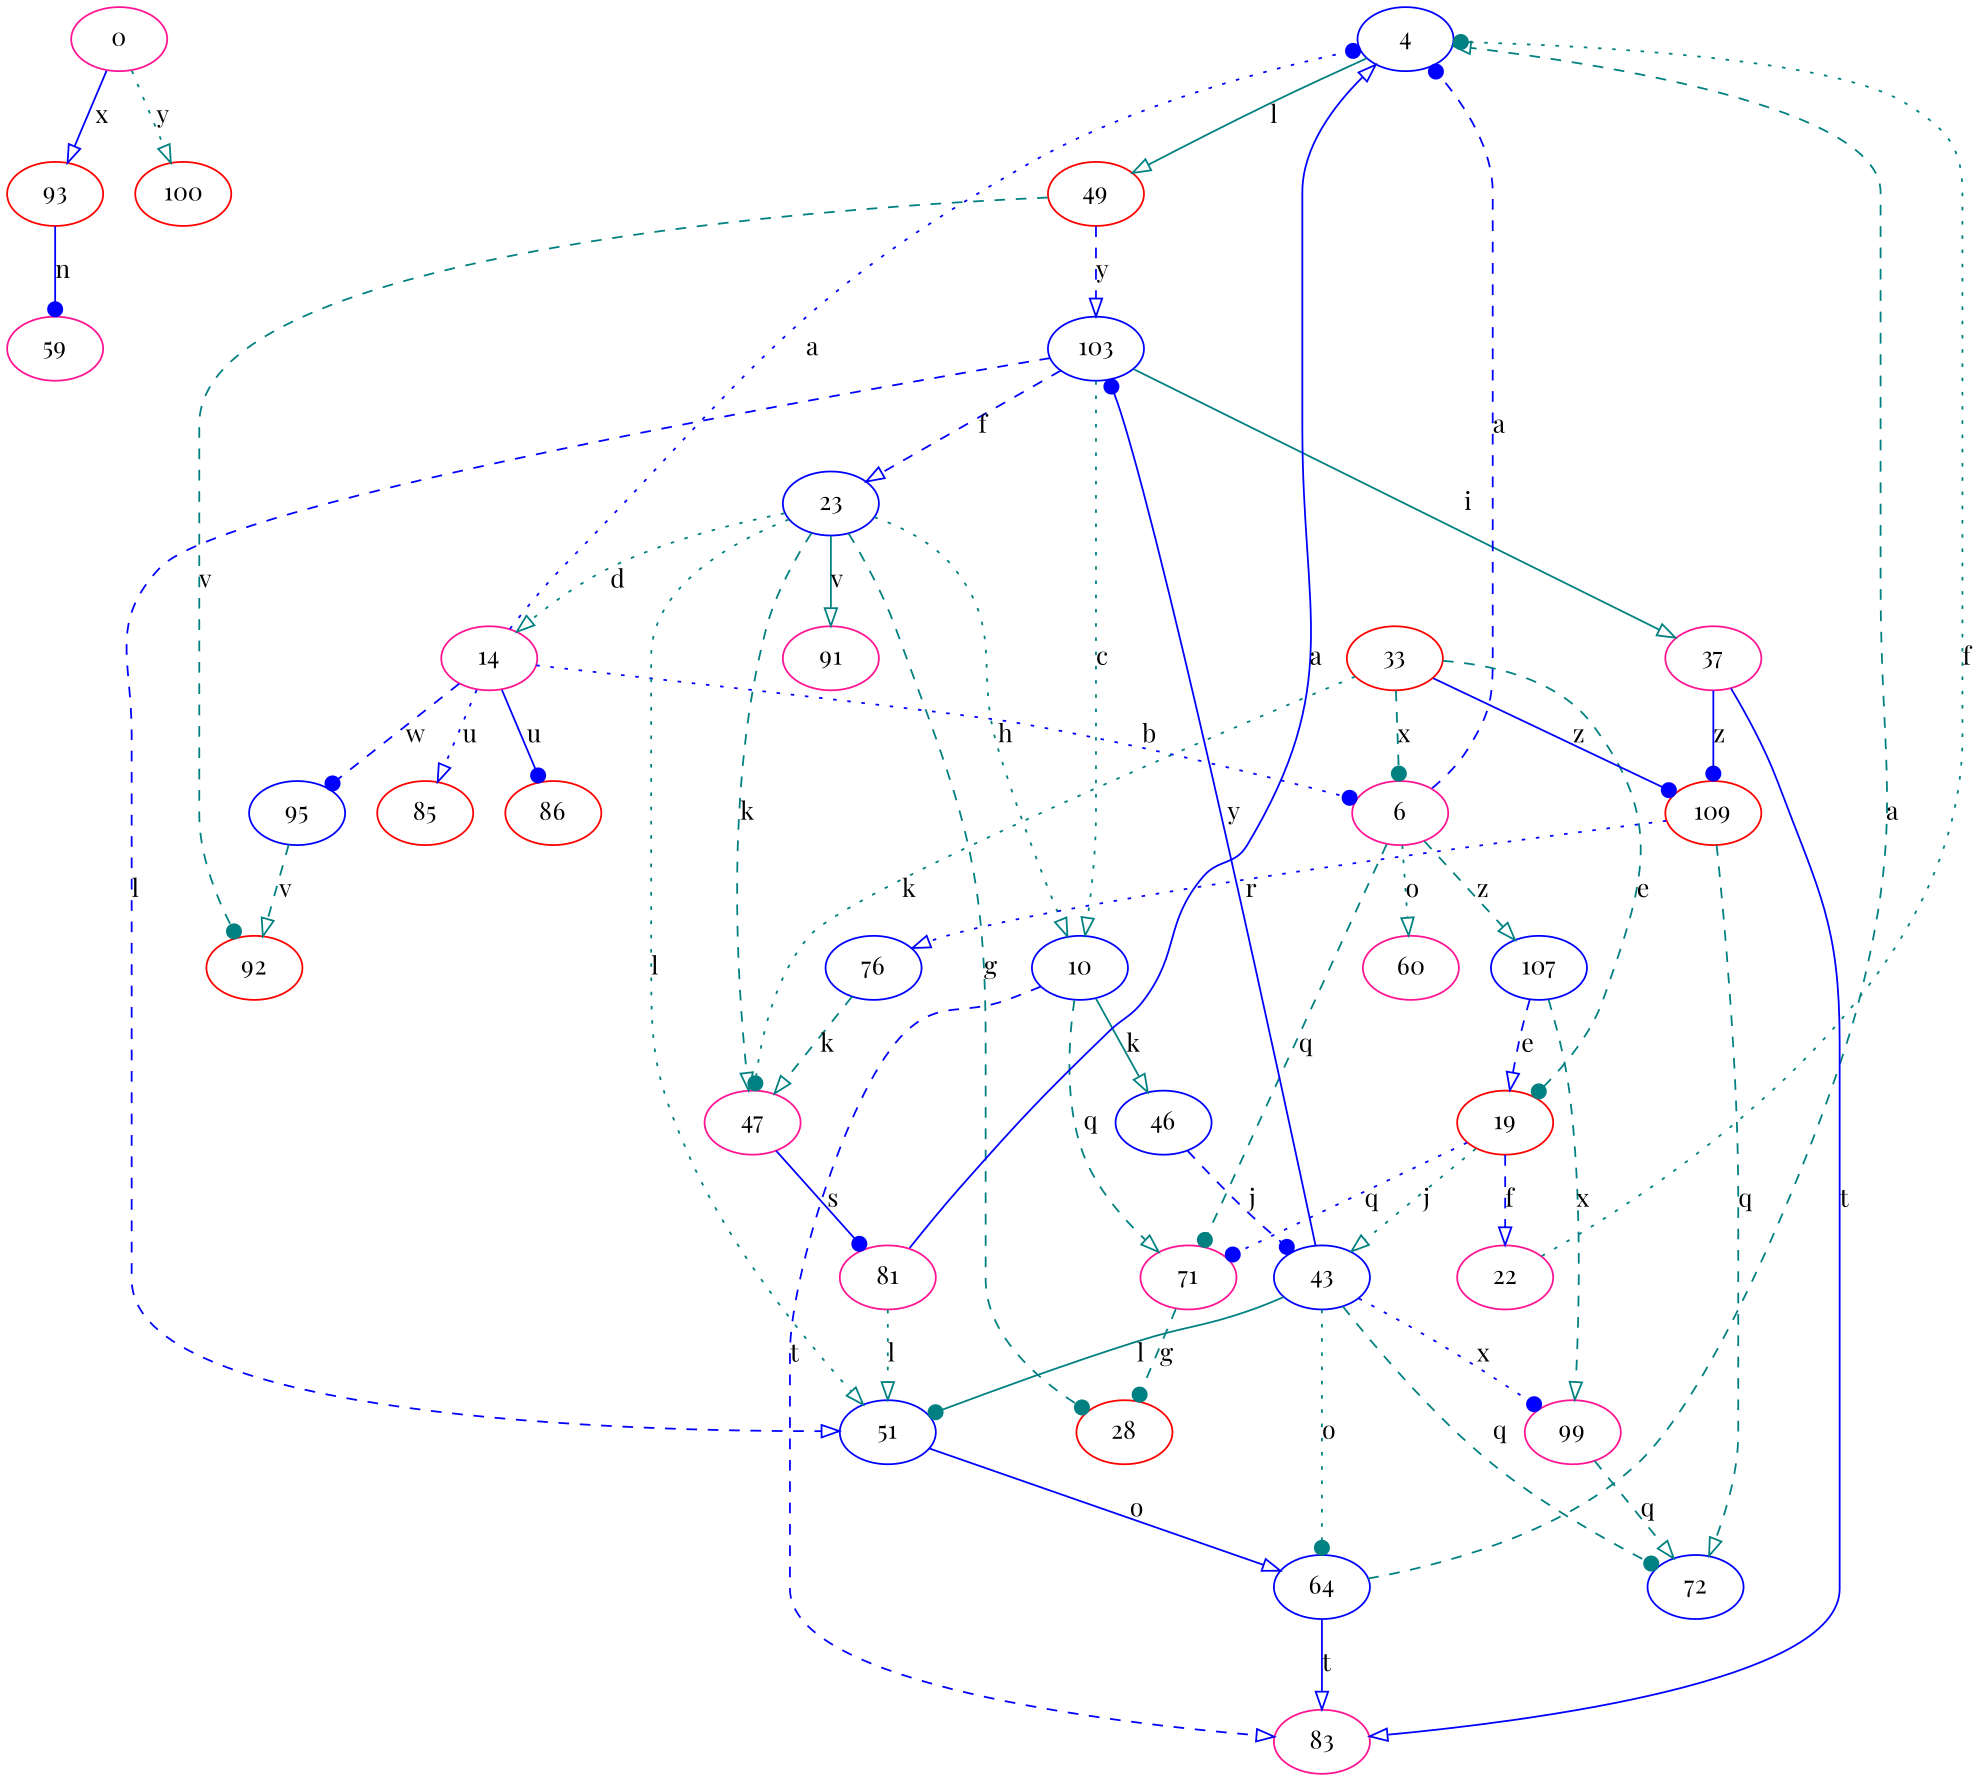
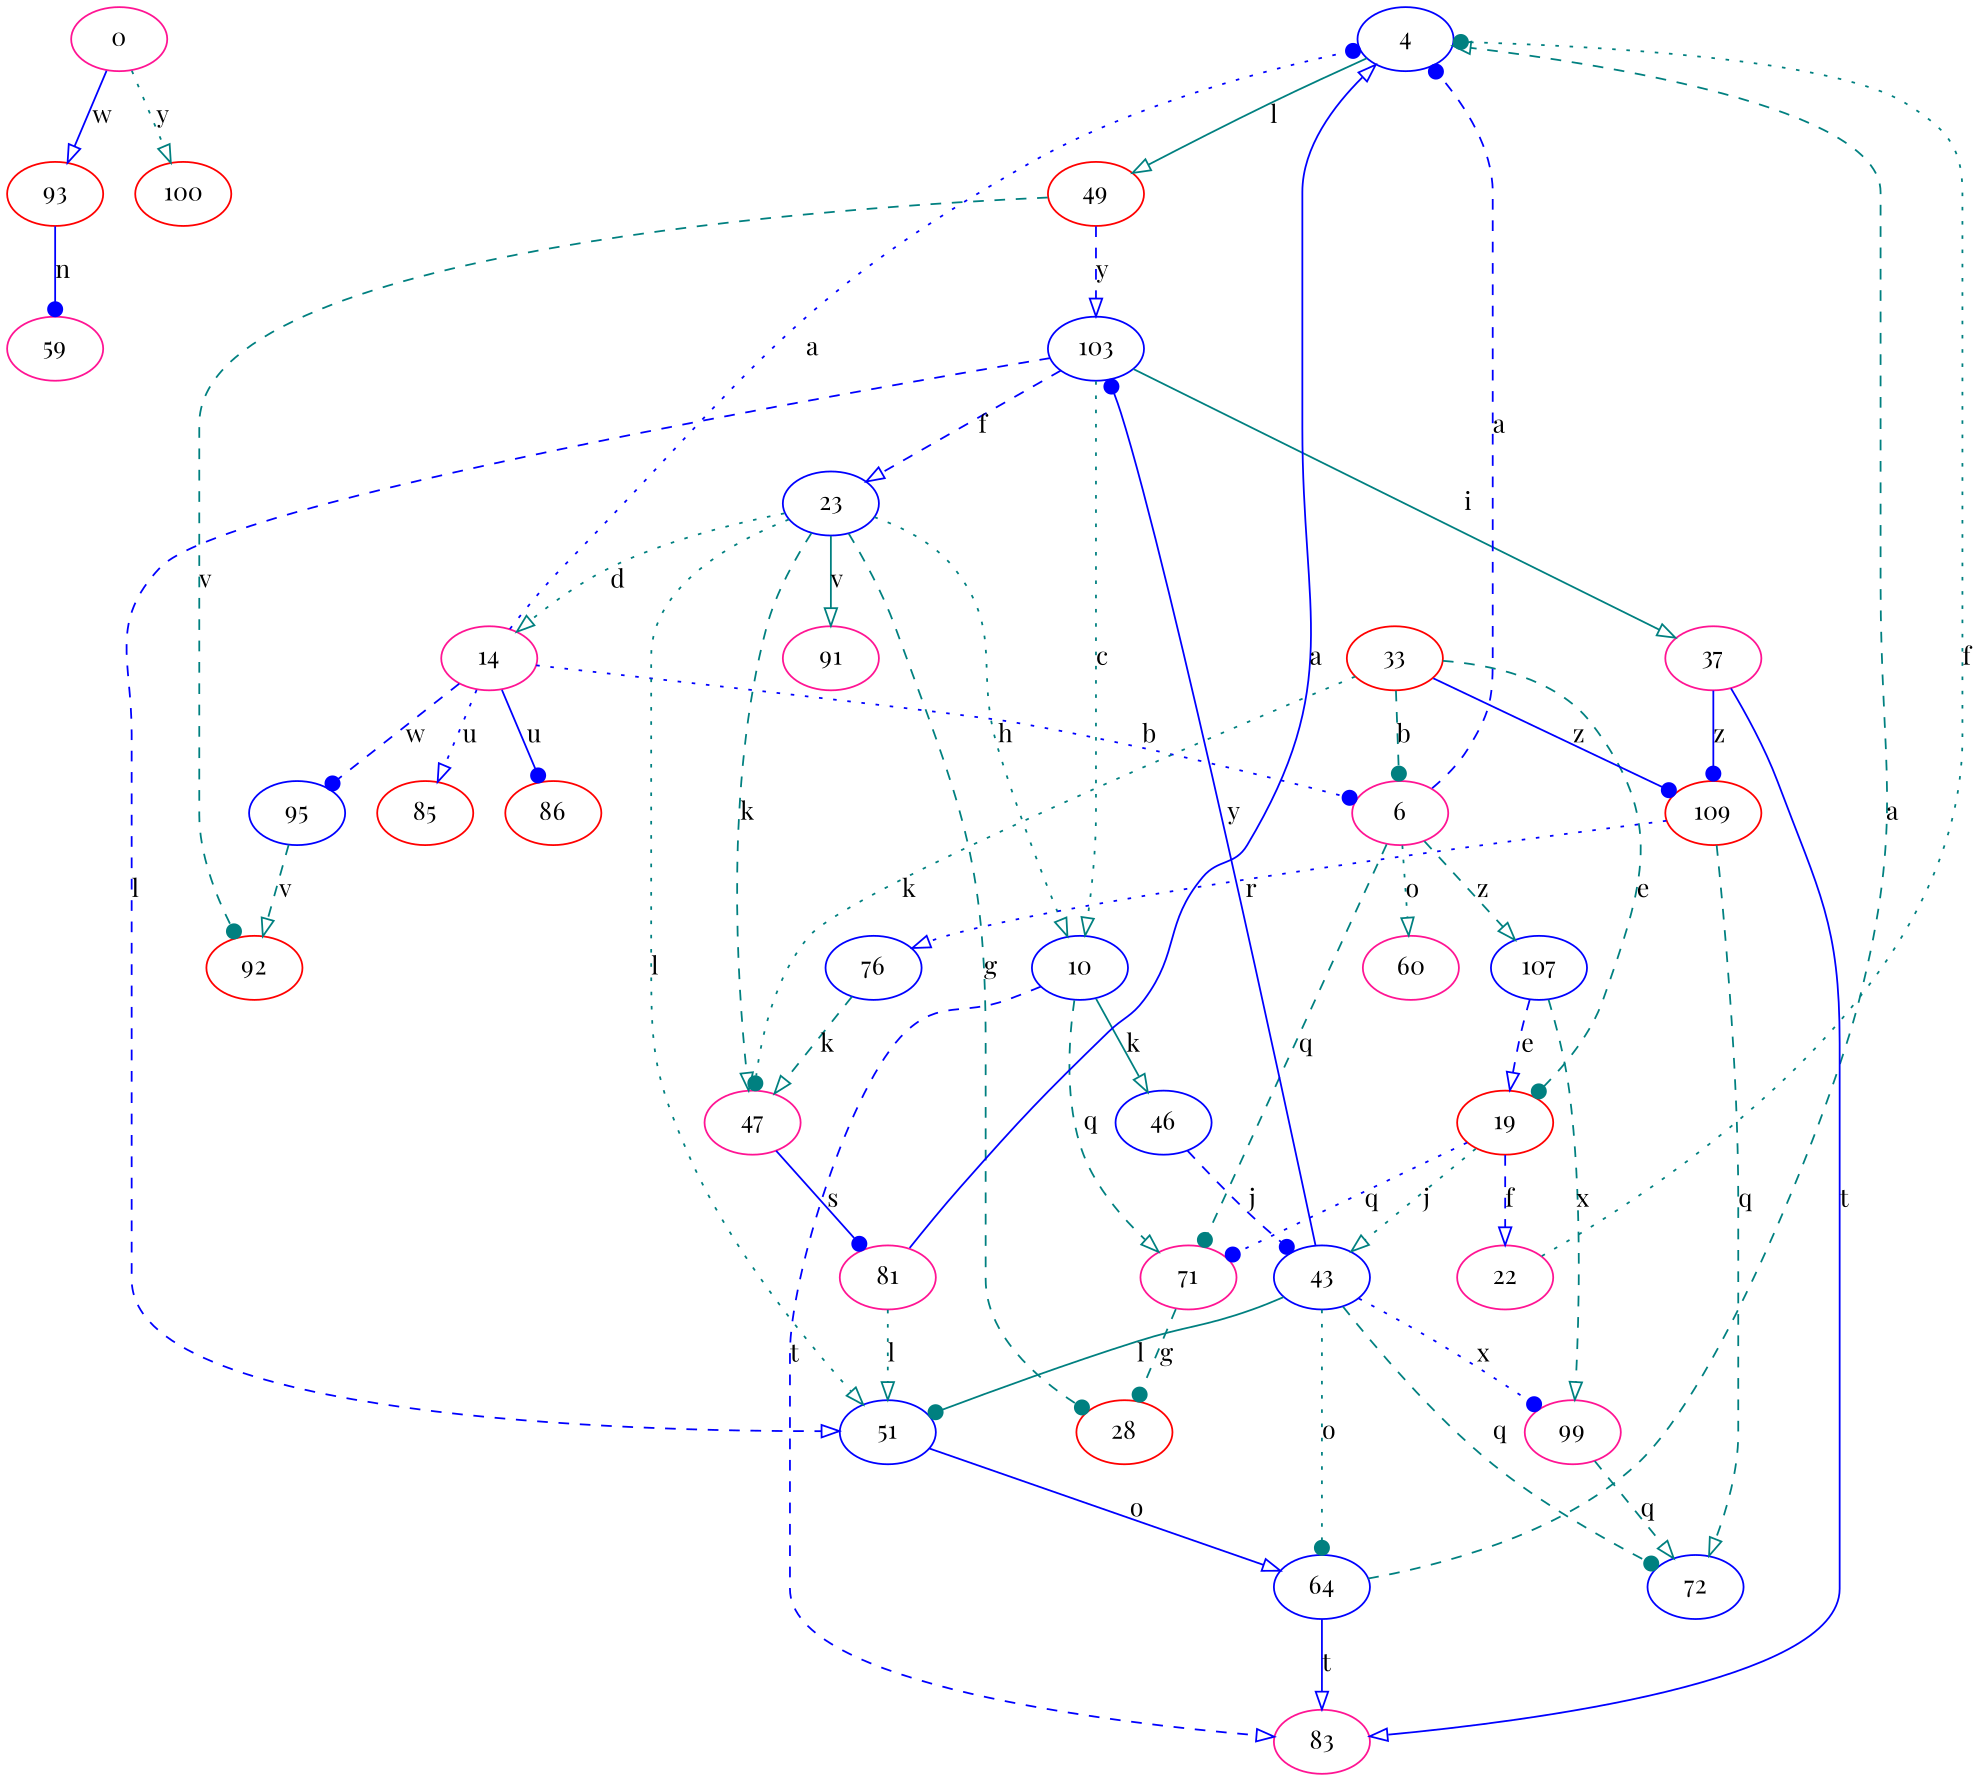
  strict digraph {
    fontname="Playfair Display"
    node [color=deeppink fontname="Playfair Display"]
    edge [arrowhead=onormal color=teal fontname="Playfair Display" style=dashed]
    93 [color=red]
    0
    100 [color=red]
    59
    4 [color=blue]
    49 [color=red]
    103 [color=blue]
    92 [color=red]
    6
    60
    71
    107 [color=blue]
    28 [color=red]
    19 [color=red]
    99
    10 [color=blue]
    46 [color=blue]
    83
    43 [color=blue]
    14
    85 [color=red]
    86 [color=red]
    95 [color=blue]
    22
    51 [color=blue]
    64 [color=blue]
    72 [color=blue]
    23 [color=blue]
    37
    47
    91
    33 [color=red]
    109 [color=red]
    81
    76 [color=blue]
    93 -> 59 [arrowhead=dot color=blue label=n style=solid]
-   0 -> 93 [color=blue label=x style=solid]
+   0 -> 93 [color=blue label=w style=solid]
    0 -> 100 [label=y style=dotted]
    4 -> 49 [label=l style=solid]
    49 -> 103 [color=blue label=y]
    49 -> 92 [arrowhead=dot label=v]
    103 -> 10 [label=c style=dotted]
    103 -> 51 [color=blue label=l]
    103 -> 23 [color=blue label=f]
    103 -> 37 [label=i style=solid]
    6 -> 4 [arrowhead=dot color=blue label=a]
    6 -> 60 [label=o style=dotted]
    6 -> 71 [arrowhead=dot label=q]
    6 -> 107 [label=z]
    71 -> 28 [arrowhead=dot label=g]
    107 -> 19 [color=blue label=e]
    107 -> 99 [label=x]
    19 -> 71 [arrowhead=dot color=blue label=q style=dotted]
    19 -> 43 [label=j style=dotted]
    19 -> 22 [color=blue label=f]
    99 -> 72 [label=q]
    10 -> 71 [label=q]
    10 -> 46 [label=k style=solid]
    10 -> 83 [color=blue label=t]
    46 -> 43 [arrowhead=dot color=blue label=j]
    43 -> 103 [arrowhead=dot color=blue label=y style=solid]
    43 -> 99 [arrowhead=dot color=blue label=x style=dotted]
    43 -> 51 [arrowhead=dot label=l style=solid]
    43 -> 64 [arrowhead=dot label=o style=dotted]
    43 -> 72 [arrowhead=dot label=q]
    14 -> 4 [arrowhead=dot color=blue label=a style=dotted]
    14 -> 6 [arrowhead=dot color=blue label=b style=dotted]
    14 -> 85 [color=blue label=u style=dotted]
    14 -> 86 [arrowhead=dot color=blue label=u style=solid]
    14 -> 95 [arrowhead=dot color=blue label=w]
    95 -> 92 [label=v]
    22 -> 4 [arrowhead=dot label=f style=dotted]
    51 -> 64 [color=blue label=o style=solid]
    64 -> 4 [label=a]
    64 -> 83 [color=blue label=t style=solid]
    23 -> 28 [arrowhead=dot label=g]
    23 -> 10 [label=h style=dotted]
    23 -> 14 [label=d style=dotted]
    23 -> 51 [label=l style=dotted]
    23 -> 47 [label=k]
    23 -> 91 [label=v style=solid]
    37 -> 83 [color=blue label=t style=solid]
    37 -> 109 [arrowhead=dot color=blue label=z style=solid]
    47 -> 81 [arrowhead=dot color=blue label=s style=solid]
-   33 -> 6 [arrowhead=dot label=x]
+   33 -> 6 [arrowhead=dot label=b]
    33 -> 19 [arrowhead=dot label=e]
    33 -> 47 [arrowhead=dot label=k style=dotted]
    33 -> 109 [arrowhead=dot color=blue label=z style=solid]
    109 -> 72 [label=q]
    109 -> 76 [color=blue label=r style=dotted]
    81 -> 4 [color=blue label=a style=solid]
    81 -> 51 [label=l style=dotted]
    76 -> 47 [label=k]
  }
